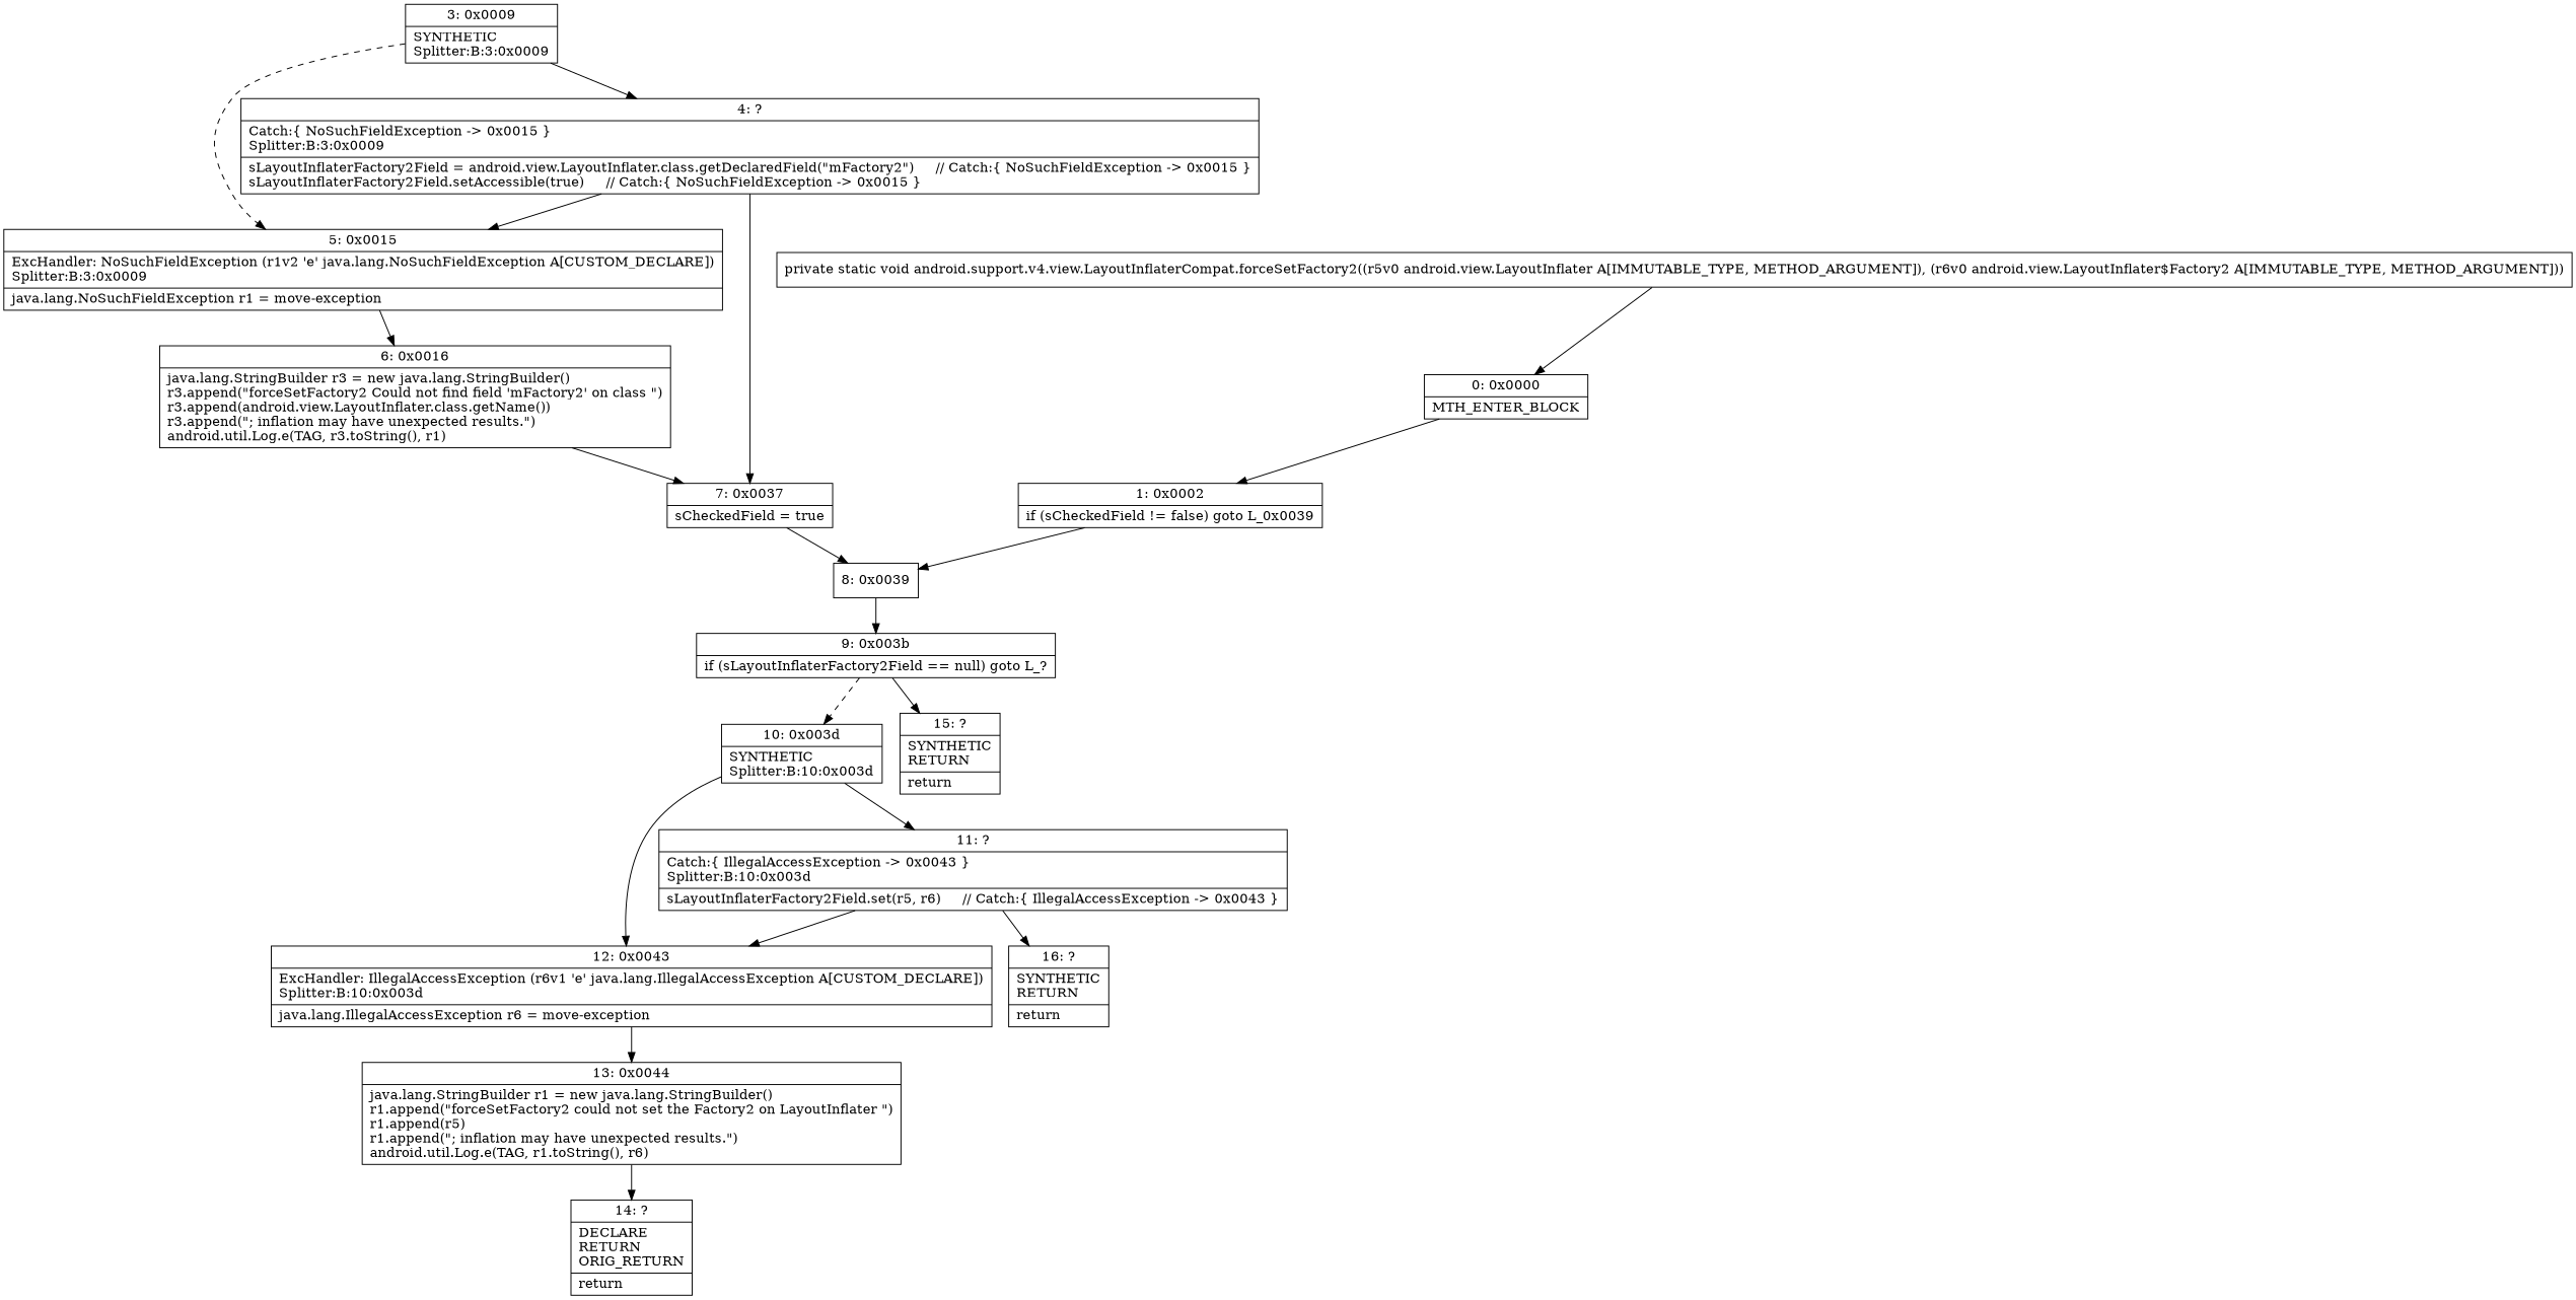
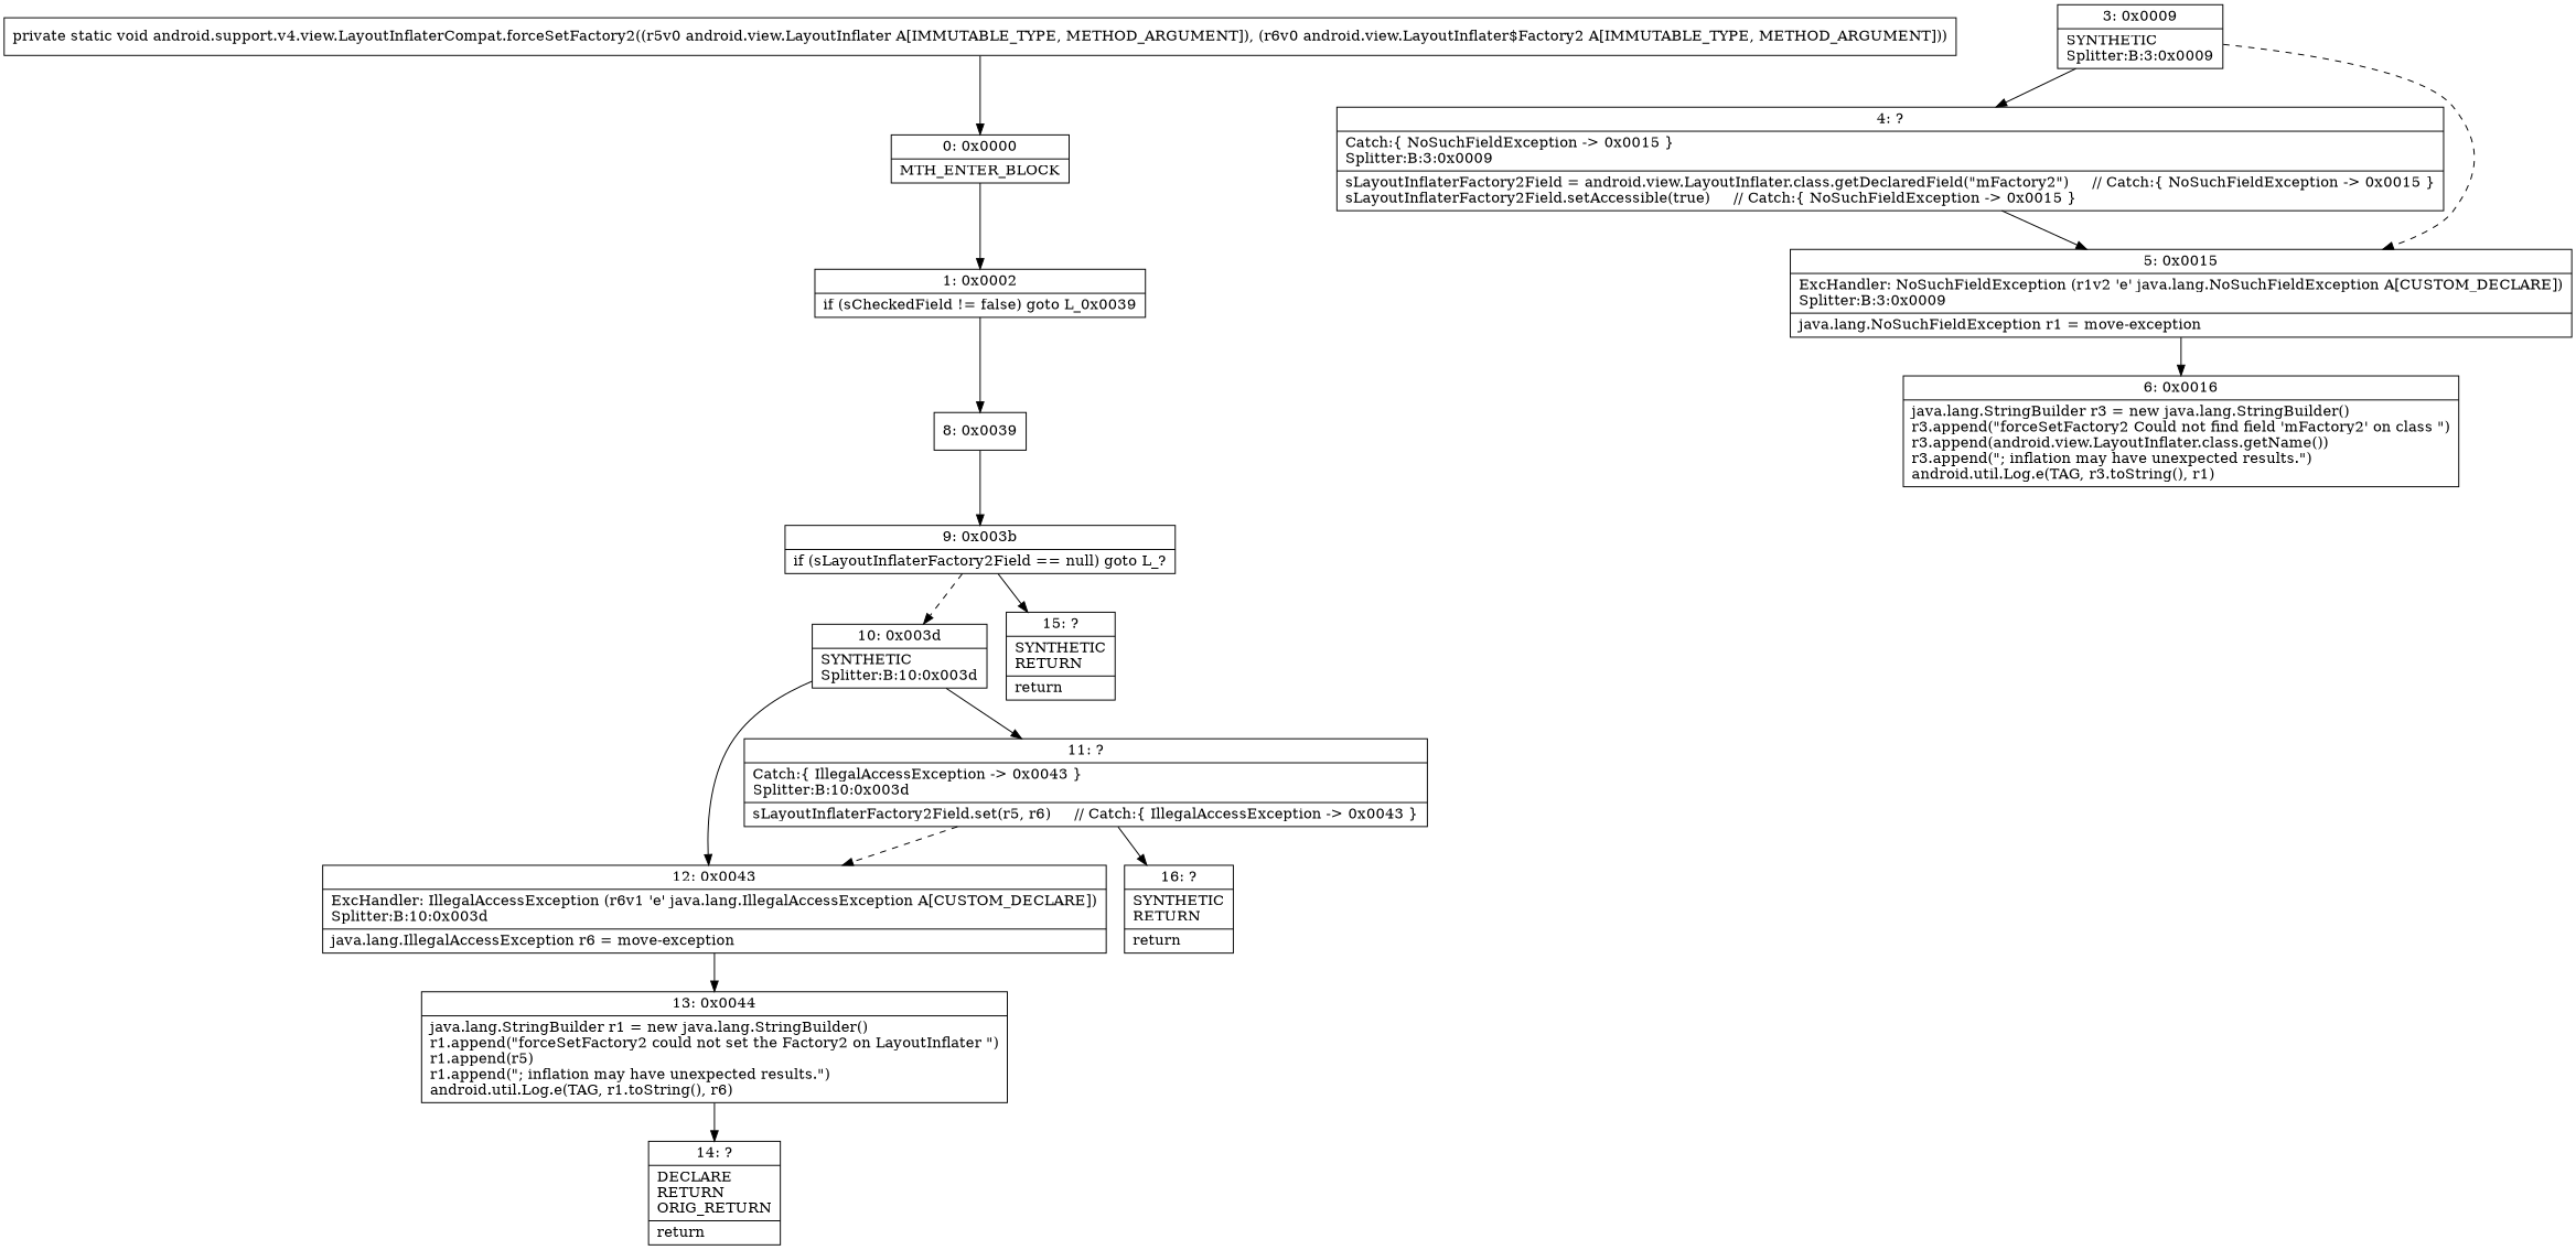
  digraph {
    node [shape=record]
    n1 [label="{0\:\ 0x0000|MTH_ENTER_BLOCK\l}"]
    n2 [label="{1\:\ 0x0002|if (sCheckedField != false) goto L_0x0039\l}"]
    n3 [label="{8\:\ 0x0039}"]
    n4 [label="{9\:\ 0x003b|if (sLayoutInflaterFactory2Field == null) goto L_?\l}"]
    n5 [label="{3\:\ 0x0009|SYNTHETIC\lSplitter:B:3:0x0009\l}"]
    n6 [label="{4\:\ ?|Catch:\{ NoSuchFieldException \-\> 0x0015 \}\lSplitter:B:3:0x0009\l|sLayoutInflaterFactory2Field = android.view.LayoutInflater.class.getDeclaredField(\"mFactory2\")     \/\/ Catch:\{ NoSuchFieldException \-\> 0x0015 \}\lsLayoutInflaterFactory2Field.setAccessible(true)     \/\/ Catch:\{ NoSuchFieldException \-\> 0x0015 \}\l}"]
    n7 [label="{5\:\ 0x0015|ExcHandler: NoSuchFieldException (r1v2 'e' java.lang.NoSuchFieldException A[CUSTOM_DECLARE])\lSplitter:B:3:0x0009\l|java.lang.NoSuchFieldException r1 = move\-exception\l}"]
-   n8 [label="{7\:\ 0x0037|sCheckedField = true\l}"]
    n9 [label="{6\:\ 0x0016|java.lang.StringBuilder r3 = new java.lang.StringBuilder()\lr3.append(\"forceSetFactory2 Could not find field 'mFactory2' on class \")\lr3.append(android.view.LayoutInflater.class.getName())\lr3.append(\"; inflation may have unexpected results.\")\landroid.util.Log.e(TAG, r3.toString(), r1)\l}"]
    n10 [label="{10\:\ 0x003d|SYNTHETIC\lSplitter:B:10:0x003d\l}"]
    n11 [label="{15\:\ ?|SYNTHETIC\lRETURN\l|return\l}"]
    n12 [label="{11\:\ ?|Catch:\{ IllegalAccessException \-\> 0x0043 \}\lSplitter:B:10:0x003d\l|sLayoutInflaterFactory2Field.set(r5, r6)     \/\/ Catch:\{ IllegalAccessException \-\> 0x0043 \}\l}"]
    n13 [label="{12\:\ 0x0043|ExcHandler: IllegalAccessException (r6v1 'e' java.lang.IllegalAccessException A[CUSTOM_DECLARE])\lSplitter:B:10:0x003d\l|java.lang.IllegalAccessException r6 = move\-exception\l}"]
    n14 [label="{16\:\ ?|SYNTHETIC\lRETURN\l|return\l}"]
    n15 [label="{13\:\ 0x0044|java.lang.StringBuilder r1 = new java.lang.StringBuilder()\lr1.append(\"forceSetFactory2 could not set the Factory2 on LayoutInflater \")\lr1.append(r5)\lr1.append(\"; inflation may have unexpected results.\")\landroid.util.Log.e(TAG, r1.toString(), r6)\l}"]
    n16 [label="{14\:\ ?|DECLARE\lRETURN\lORIG_RETURN\l|return\l}"]
    n17 [label="{private static void android.support.v4.view.LayoutInflaterCompat.forceSetFactory2((r5v0 android.view.LayoutInflater A[IMMUTABLE_TYPE, METHOD_ARGUMENT]), (r6v0 android.view.LayoutInflater$Factory2 A[IMMUTABLE_TYPE, METHOD_ARGUMENT])) }"]
    n1 -> n2
    n2 -> n3
    n3 -> n4
    n4 -> n10 [style=dashed]
    n4 -> n11
    n5 -> n6
    n5 -> n7 [style=dashed]
    n6 -> n7
-   n6 -> n8
    n7 -> n9
-   n8 -> n3
-   n9 -> n8
    n10 -> n12
    n10 -> n13
-   n12 -> n13
+   n12 -> n13 [style=dashed]
    n12 -> n14
    n13 -> n15
    n15 -> n16
    n17 -> n1
  }
